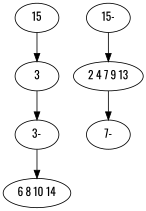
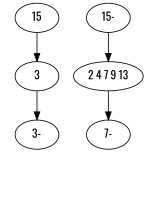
  digraph {
    fontname=Oswald
    node [fontname=Oswald]
    edge [fontname=Oswald]
    n1 [label=15]
    n2 [label=3]
    n3 [label="15-"]
    n4 [label="2 4 7 9 13"]
    n5 [label="3-"]
    n6 [label="7-"]
-   n7 [label="6 8 10 14"]
    n1 -> n2
    n2 -> n5
    n3 -> n4
    n4 -> n6
-   n5 -> n7
  }
